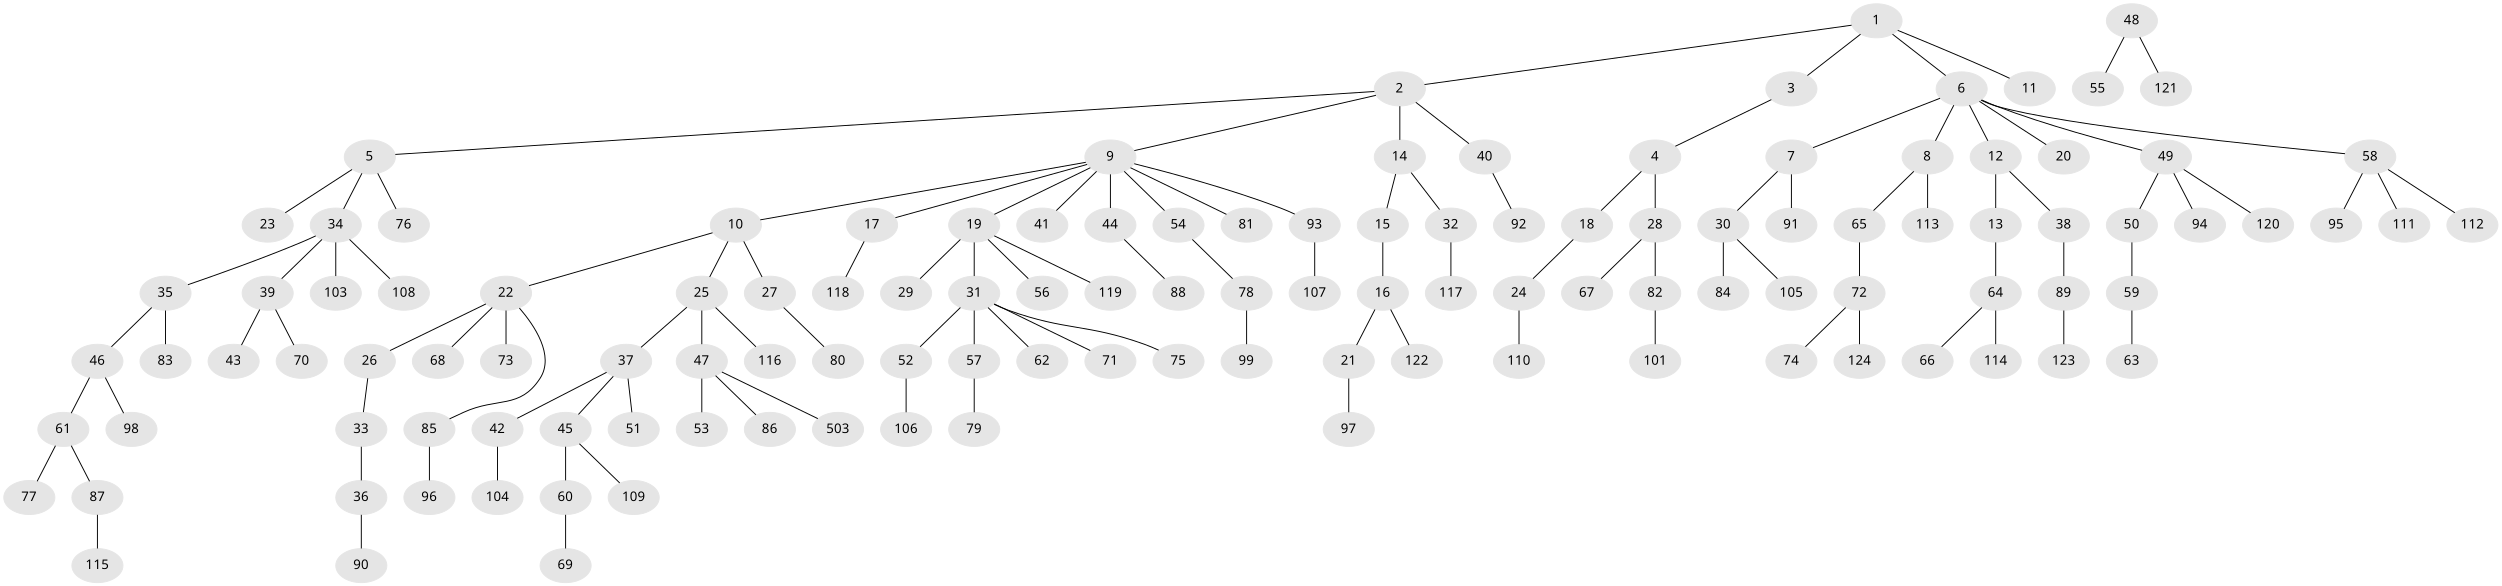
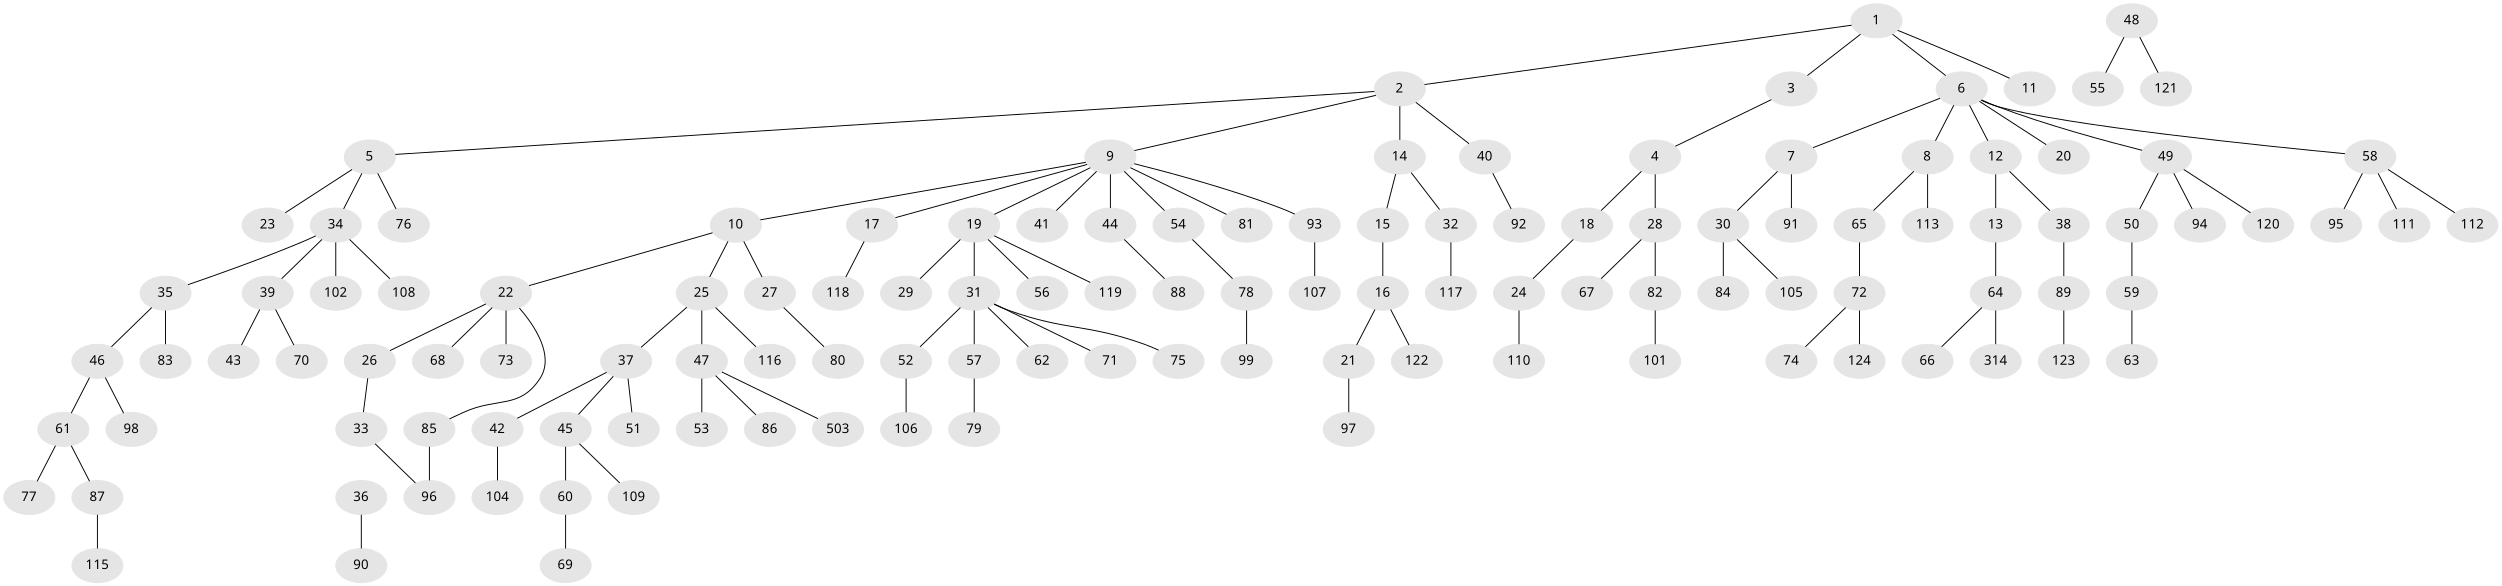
  graph {
    fontname="Noto Sans"
    node [color=gray90 fontname="Noto Sans" style=filled]
    edge [fontname="Noto Sans"]
    1
    2
    3
    6
    11
    5
    9
    14
    40
    4
    7
    8
    12
    20
    49
    58
    23
    34
    76
    10
    17
    19
    41
    44
    54
    81
    93
    15
    32
    92
    18
    28
    24
    67
    82
    35
    39
-   102 [label=103]
+   102
    108
    48
    55
    121
    30
    91
    65
    113
    13
    38
    50
    94
    120
    95
    111
    112
    84
    105
    72
    22
    25
    27
    118
    29
    31
    56
    119
    88
    78
    107
    26
    68
    73
    85
    37
    47
    116
    80
    64
    89
    66
-   114
+   114 [label=314]
    16
    117
    21
    122
    97
    110
    52
    57
    62
    71
    75
    33
    96
    42
    45
    51
    53
    86
    n99 [label=503]
    36
    101
    106
    79
    90
    46
    83
    43
    70
    61
    98
    104
    60
    109
    123
    69
    77
    87
    59
    63
    99
    115
    74
    124
    1 -- 2
    1 -- 3
    1 -- 6
    1 -- 11
    2 -- 5
    2 -- 9
    2 -- 14
    2 -- 40
    3 -- 4
    6 -- 7
    6 -- 8
    6 -- 12
    6 -- 20
    6 -- 49
    6 -- 58
    5 -- 23
    5 -- 34
    5 -- 76
    9 -- 10
    9 -- 17
    9 -- 19
    9 -- 41
    9 -- 44
    9 -- 54
    9 -- 81
    9 -- 93
    14 -- 15
    14 -- 32
    40 -- 92
    4 -- 18
    4 -- 28
    7 -- 30
    7 -- 91
    8 -- 65
    8 -- 113
    12 -- 13
    12 -- 38
    49 -- 50
    49 -- 94
    49 -- 120
    58 -- 95
    58 -- 111
    58 -- 112
    34 -- 35
    34 -- 39
    34 -- 102
    34 -- 108
    10 -- 22
    10 -- 25
    10 -- 27
    17 -- 118
    19 -- 29
    19 -- 31
    19 -- 56
    19 -- 119
    44 -- 88
    54 -- 78
    93 -- 107
    15 -- 16
    32 -- 117
    18 -- 24
    28 -- 67
    28 -- 82
    24 -- 110
    82 -- 101
    35 -- 46
    35 -- 83
    39 -- 43
    39 -- 70
    48 -- 55
    48 -- 121
    30 -- 84
    30 -- 105
    65 -- 72
    13 -- 64
    38 -- 89
    50 -- 59
    72 -- 74
    72 -- 124
    22 -- 26
    22 -- 68
    22 -- 73
    22 -- 85
    25 -- 37
    25 -- 47
    25 -- 116
    27 -- 80
    31 -- 52
    31 -- 57
    31 -- 62
    31 -- 71
    31 -- 75
    78 -- 99
    26 -- 33
    85 -- 96
    37 -- 42
    37 -- 45
    37 -- 51
    47 -- 53
    47 -- 86
    47 -- n99
    64 -- 66
    64 -- 114
    89 -- 123
    16 -- 21
    16 -- 122
    21 -- 97
    52 -- 106
    57 -- 79
-   33 -- 36
+   33 -- 96
    42 -- 104
    45 -- 60
    45 -- 109
    36 -- 90
    46 -- 61
    46 -- 98
    61 -- 77
    61 -- 87
    60 -- 69
    87 -- 115
    59 -- 63
  }
